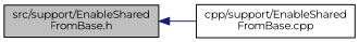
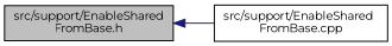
  digraph {
    rankdir=LR
    fontname=Montserrat
    node [color=black fontname=Montserrat fontsize=10 shape=record style=filled]
    n1 [fillcolor=grey75 fontcolor=black height=0.2 label="src/support/EnableShared\lFromBase.h" width=0.4]
-   n2 [fillcolor=white height=0.2 label="cpp/support/EnableShared\lFromBase.cpp" width=0.4]
+   n2 [fillcolor=white height=0.2 label="src/support/EnableShared\lFromBase.cpp" width=0.4]
    n1 -> n2 [color=midnightblue dir=back fontname=Montserrat fontsize=10 labelfontname=Helvetica labelfontsize=10 style=solid]
  }
